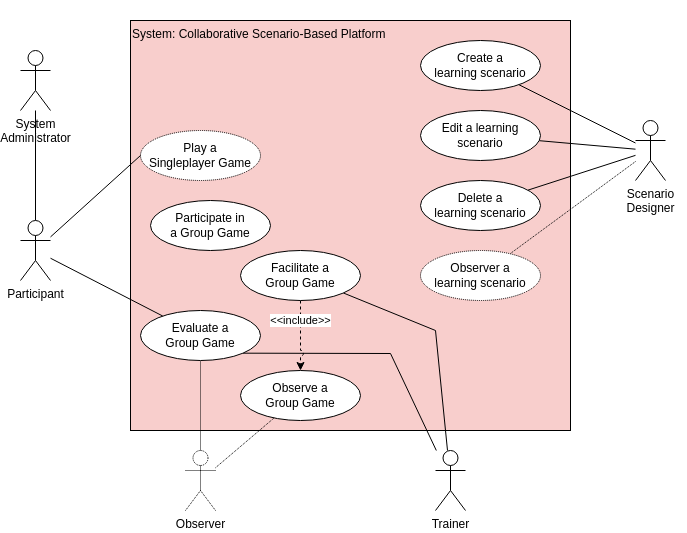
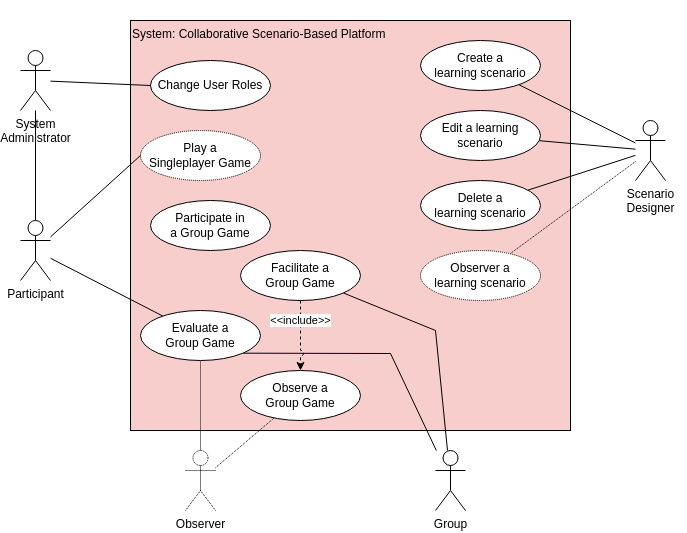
  <mxCell id="0" />
  <mxCell id="1" parent="0" />
  <mxCell id="2" value="System: Collaborative Scenario-Based Platform" style="rounded=0;whiteSpace=wrap;html=1;align=left;verticalAlign=top;fillColor=#f8cecc;" vertex="1" parent="1"><mxGeometry x="130" y="20" width="440" height="410" as="geometry" /></mxCell>
  <mxCell id="3" style="edgeStyle=none;rounded=0;orthogonalLoop=1;jettySize=auto;html=1;endArrow=none;endFill=0;" edge="1" parent="1" source="5" target="28"><mxGeometry relative="1" as="geometry" /></mxCell>
  <mxCell id="4" style="edgeStyle=none;rounded=0;orthogonalLoop=1;jettySize=auto;html=1;startArrow=none;startFill=0;endArrow=none;endFill=0;" edge="1" parent="1" source="5" target="26"><mxGeometry relative="1" as="geometry" /></mxCell>
  <mxCell id="5" value="Participant" style="shape=umlActor;verticalLabelPosition=bottom;verticalAlign=top;html=1;" vertex="1" parent="1"><mxGeometry x="20" y="220" width="30" height="60" as="geometry" /></mxCell>
  <mxCell id="6" value="Play a &lt;br&gt;Singleplayer Game" style="shape=ellipse;html=1;strokeWidth=1;fontStyle=0;whiteSpace=wrap;align=center;perimeter=ellipsePerimeter;dashed=1;dashPattern=1 1;" vertex="1" parent="1"><mxGeometry x="140" y="130" width="120" height="50" as="geometry" /></mxCell>
  <mxCell id="7" value="Participate in &lt;br&gt;a Group Game" style="shape=ellipse;html=1;strokeWidth=1;fontStyle=0;whiteSpace=wrap;align=center;perimeter=ellipsePerimeter;" vertex="1" parent="1"><mxGeometry x="150" y="200" width="120" height="50" as="geometry" /></mxCell>
  <mxCell id="8" style="rounded=0;orthogonalLoop=1;jettySize=auto;html=1;entryX=0;entryY=0.5;entryDx=0;entryDy=0;endArrow=none;endFill=0;dashed=0;dashPattern=1 1;" edge="1" parent="1" source="5" target="6"><mxGeometry relative="1" as="geometry" /></mxCell>
  <mxCell id="9" style="edgeStyle=none;rounded=0;orthogonalLoop=1;jettySize=auto;html=1;endArrow=none;endFill=0;jumpStyle=arc;dashed=1;dashPattern=1 1;" edge="1" parent="1" source="11" target="12"><mxGeometry relative="1" as="geometry" /></mxCell>
  <mxCell id="10" style="edgeStyle=none;rounded=0;orthogonalLoop=1;jettySize=auto;html=1;startArrow=none;startFill=0;endArrow=none;endFill=0;dashed=1;dashPattern=1 1;" edge="1" parent="1" source="11" target="26"><mxGeometry relative="1" as="geometry" /></mxCell>
  <mxCell id="11" value="Observer" style="shape=umlActor;verticalLabelPosition=bottom;verticalAlign=top;html=1;dashed=1;dashPattern=1 1;" vertex="1" parent="1"><mxGeometry x="185" y="450" width="30" height="60" as="geometry" /></mxCell>
  <mxCell id="12" value="Observe a &lt;br&gt;Group Game" style="shape=ellipse;html=1;strokeWidth=1;fontStyle=0;whiteSpace=wrap;align=center;perimeter=ellipsePerimeter;" vertex="1" parent="1"><mxGeometry x="240" y="370" width="120" height="50" as="geometry" /></mxCell>
  <mxCell id="13" style="edgeStyle=none;rounded=0;orthogonalLoop=1;jettySize=auto;html=1;endArrow=none;endFill=0;" edge="1" parent="1" source="15" target="17"><mxGeometry relative="1" as="geometry"><Array as="points"><mxPoint x="435" y="330" /></Array></mxGeometry></mxCell>
  <mxCell id="14" style="edgeStyle=none;rounded=0;orthogonalLoop=1;jettySize=auto;html=1;entryX=1;entryY=1;entryDx=0;entryDy=0;startArrow=none;startFill=0;endArrow=none;endFill=0;jumpStyle=arc;" edge="1" parent="1" source="15" target="26"><mxGeometry relative="1" as="geometry"><Array as="points"><mxPoint x="390" y="353" /></Array></mxGeometry></mxCell>
- <mxCell id="15" value="Trainer" style="shape=umlActor;verticalLabelPosition=bottom;verticalAlign=top;html=1;" vertex="1" parent="1"><mxGeometry x="435" y="450" width="30" height="60" as="geometry" /></mxCell>
+ <mxCell id="15" value="Group" style="shape=umlActor;verticalLabelPosition=bottom;verticalAlign=top;html=1;" vertex="1" parent="1"><mxGeometry x="435" y="450" width="30" height="60" as="geometry" /></mxCell>
  <mxCell id="16" value="&amp;lt;&amp;lt;include&amp;gt;&amp;gt;" style="edgeStyle=none;rounded=0;orthogonalLoop=1;jettySize=auto;html=1;entryX=0.5;entryY=0;entryDx=0;entryDy=0;endArrow=classic;endFill=1;dashed=1;startArrow=none;startFill=0;jumpStyle=arc;" edge="1" parent="1" source="17" target="12"><mxGeometry x="-0.429" relative="1" as="geometry"><mxPoint as="offset" /></mxGeometry></mxCell>
  <mxCell id="17" value="Facilitate a &lt;br&gt;Group Game" style="shape=ellipse;html=1;strokeWidth=1;fontStyle=0;whiteSpace=wrap;align=center;perimeter=ellipsePerimeter;" vertex="1" parent="1"><mxGeometry x="240" y="250" width="120" height="50" as="geometry" /></mxCell>
  <mxCell id="18" style="edgeStyle=none;rounded=0;orthogonalLoop=1;jettySize=auto;html=1;startArrow=none;startFill=0;endArrow=none;endFill=0;" edge="1" parent="1" source="22" target="23"><mxGeometry relative="1" as="geometry" /></mxCell>
  <mxCell id="19" style="edgeStyle=none;rounded=0;orthogonalLoop=1;jettySize=auto;html=1;startArrow=none;startFill=0;endArrow=none;endFill=0;" edge="1" parent="1" source="22" target="24"><mxGeometry relative="1" as="geometry" /></mxCell>
  <mxCell id="20" style="edgeStyle=none;rounded=0;orthogonalLoop=1;jettySize=auto;html=1;startArrow=none;startFill=0;endArrow=none;endFill=0;" edge="1" parent="1" source="22" target="25"><mxGeometry relative="1" as="geometry" /></mxCell>
  <mxCell id="21" style="edgeStyle=none;rounded=0;jumpStyle=arc;orthogonalLoop=1;jettySize=auto;html=1;startArrow=none;startFill=0;endArrow=none;endFill=0;dashed=1;dashPattern=1 1;" edge="1" parent="1" source="22" target="27"><mxGeometry relative="1" as="geometry" /></mxCell>
  <mxCell id="22" value="Scenario &lt;br&gt;Designer" style="shape=umlActor;verticalLabelPosition=bottom;verticalAlign=top;html=1;" vertex="1" parent="1"><mxGeometry x="635" y="120" width="30" height="60" as="geometry" /></mxCell>
  <mxCell id="23" value="Create a &lt;br&gt;learning scenario" style="shape=ellipse;html=1;strokeWidth=1;fontStyle=0;whiteSpace=wrap;align=center;perimeter=ellipsePerimeter;" vertex="1" parent="1"><mxGeometry x="420" y="40" width="120" height="50" as="geometry" /></mxCell>
  <mxCell id="24" value="Edit a learning scenario" style="shape=ellipse;html=1;strokeWidth=1;fontStyle=0;whiteSpace=wrap;align=center;perimeter=ellipsePerimeter;" vertex="1" parent="1"><mxGeometry x="420" y="110" width="120" height="50" as="geometry" /></mxCell>
  <mxCell id="25" value="Delete a &lt;br&gt;learning scenario" style="shape=ellipse;html=1;strokeWidth=1;fontStyle=0;whiteSpace=wrap;align=center;perimeter=ellipsePerimeter;" vertex="1" parent="1"><mxGeometry x="420" y="180" width="120" height="50" as="geometry" /></mxCell>
  <mxCell id="26" value="Evaluate a &lt;br&gt;Group Game" style="shape=ellipse;html=1;strokeWidth=1;fontStyle=0;whiteSpace=wrap;align=center;perimeter=ellipsePerimeter;" vertex="1" parent="1"><mxGeometry x="140" y="310" width="120" height="50" as="geometry" /></mxCell>
  <mxCell id="27" value="Observer a &lt;br&gt;learning scenario" style="shape=ellipse;html=1;strokeWidth=1;fontStyle=0;whiteSpace=wrap;align=center;perimeter=ellipsePerimeter;dashed=1;dashPattern=1 1;" vertex="1" parent="1"><mxGeometry x="420" y="250" width="120" height="50" as="geometry" /></mxCell>
  <mxCell id="28" value="System &lt;br&gt;Administrator" style="shape=umlActor;verticalLabelPosition=bottom;verticalAlign=top;html=1;" vertex="1" parent="1"><mxGeometry x="20" y="50" width="30" height="60" as="geometry" /></mxCell>
+ <mxCell id="29" value="Change User Roles" style="shape=ellipse;html=1;strokeWidth=1;fontStyle=0;whiteSpace=wrap;align=center;perimeter=ellipsePerimeter;" vertex="1" parent="1"><mxGeometry x="150" y="60" width="120" height="50" as="geometry" /></mxCell>
+ <mxCell id="30" style="edgeStyle=none;rounded=0;orthogonalLoop=1;jettySize=auto;html=1;startArrow=none;startFill=0;endArrow=none;endFill=0;entryX=0;entryY=0.5;entryDx=0;entryDy=0;" edge="1" parent="1" source="28" target="29"><mxGeometry relative="1" as="geometry"><mxPoint x="60" y="267.727" as="sourcePoint" /><mxPoint x="172.268" y="325.562" as="targetPoint" /></mxGeometry></mxCell>
